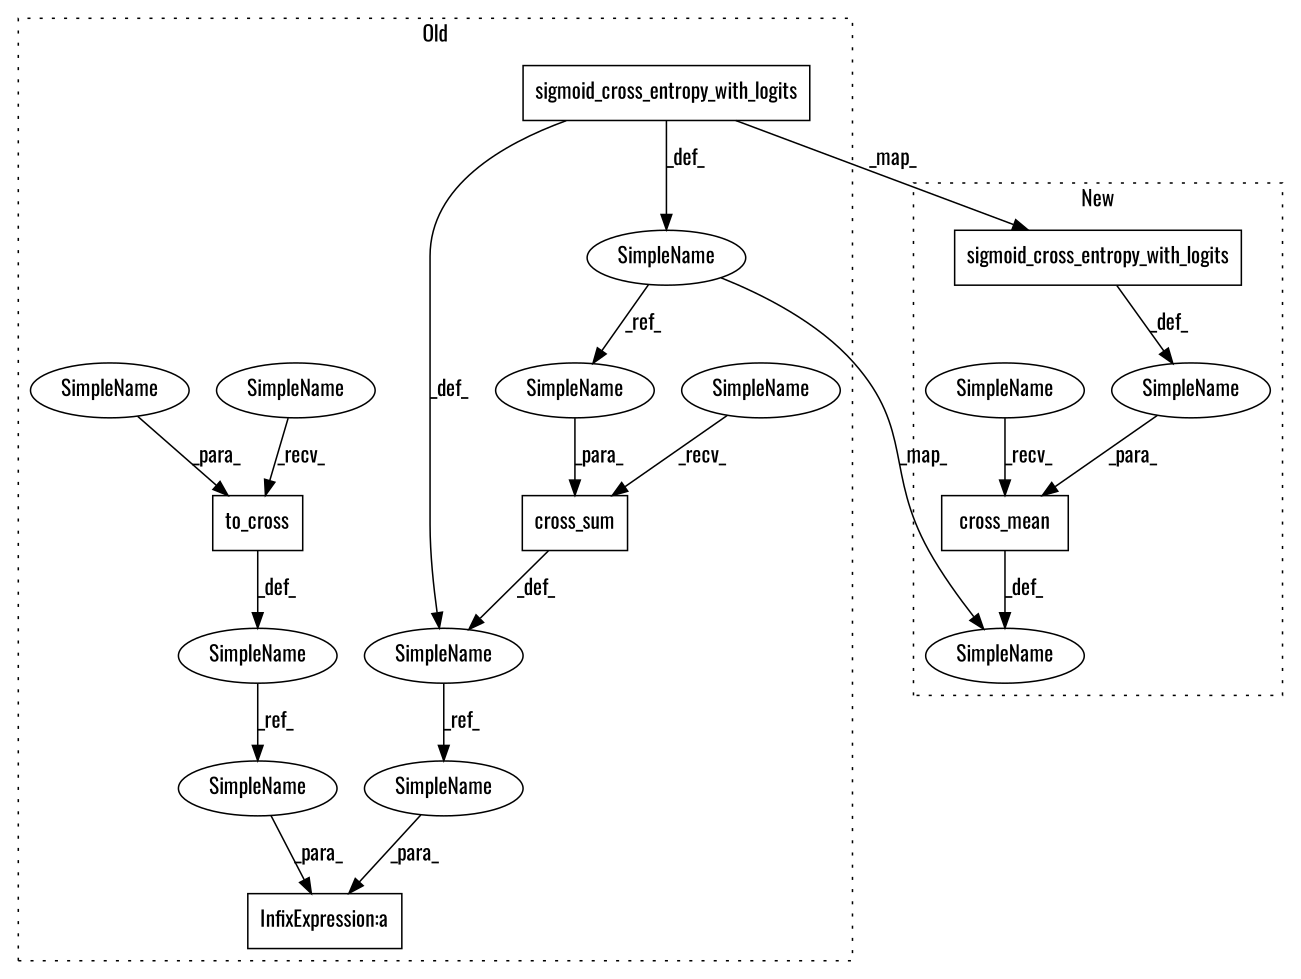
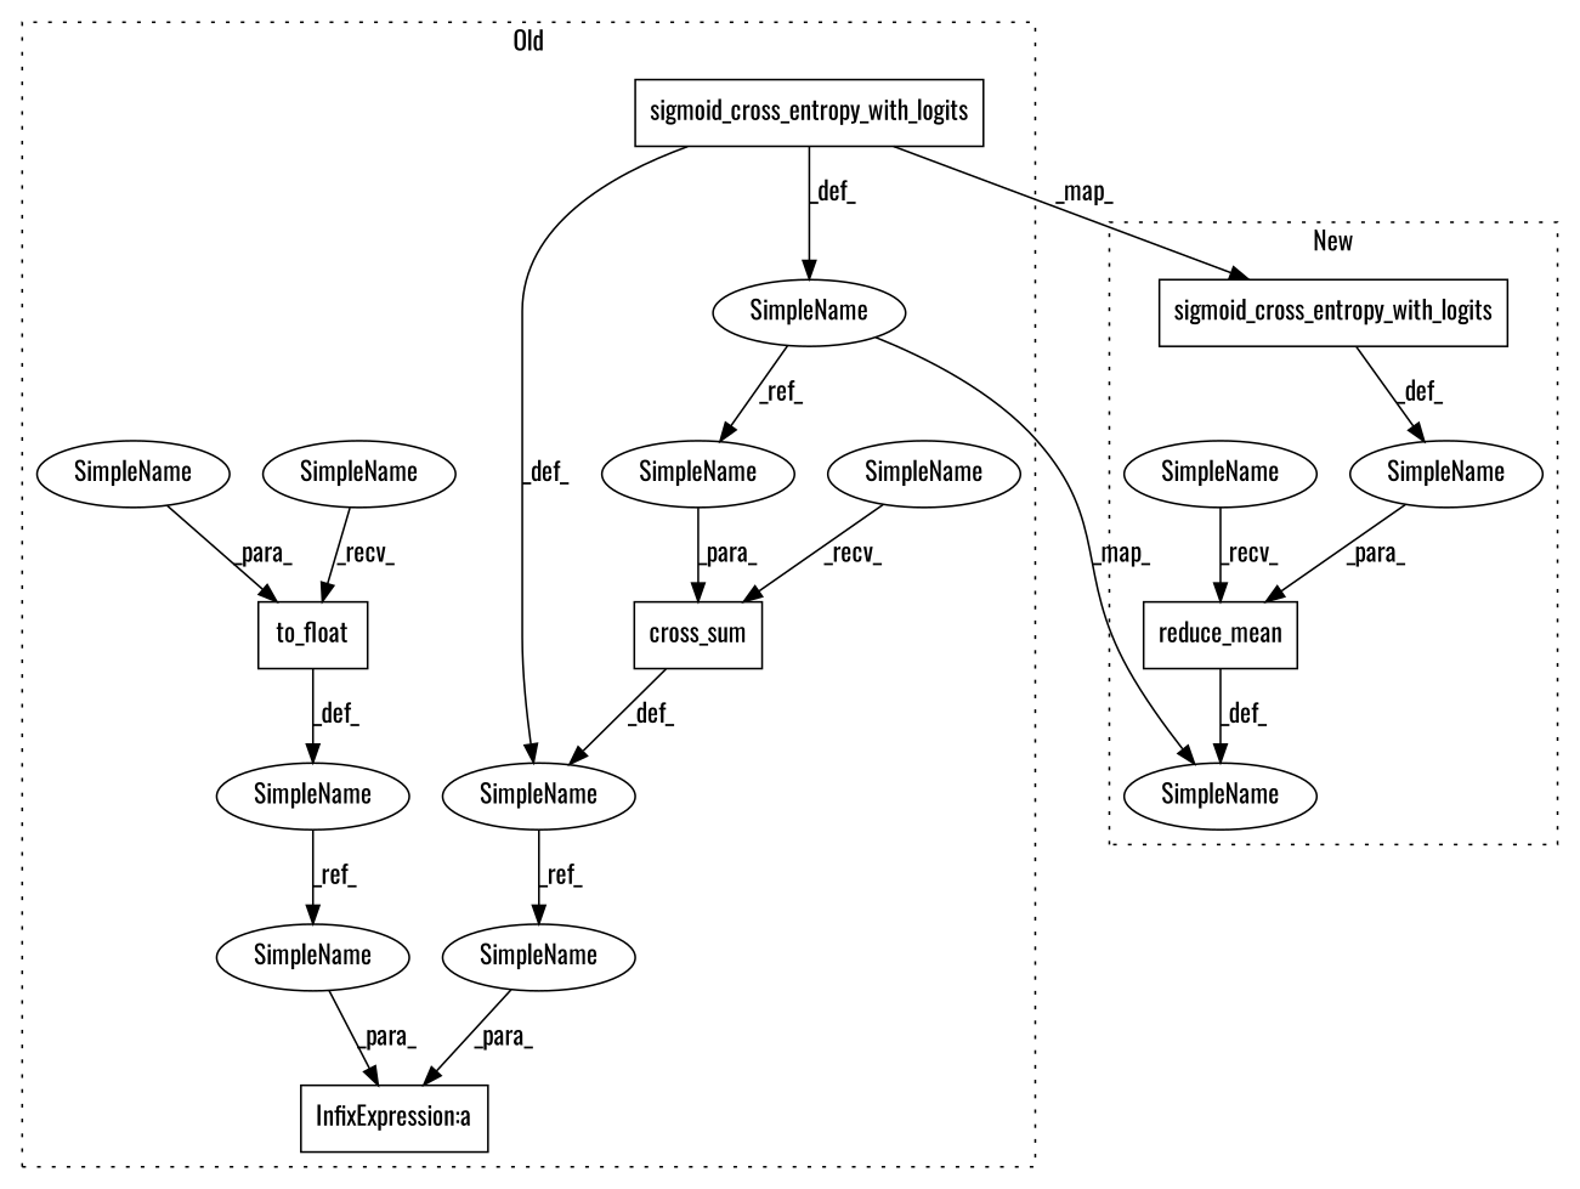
  digraph {
    fontname=Oswald
    node [a=42 fontname=Oswald l=13 shape=ellipse]
    edge [fontname=Oswald]
    n1 [a=32 l="34,1" label=sigmoid_cross_entropy_with_logits s="507,586" shape=box]
    n2 [a=32 l="11,1" label=cross_sum s="669,689" shape=box]
    n3 [l=9 label=SimpleName s=483]
    n4 [label=SimpleName s=643]
    n5 [a=27 l=3 label="InfixExpression:a" s=1055 shape=box]
    n6 [label=SimpleName s=940]
-   n7 [a=32 l="9,1" label=to_cross s="1001,1023" shape=box]
+   n7 [a=32 l="9,1" label=to_float s="1001,1023" shape=box]
    n8 [l=10 label=SimpleName s=990]
    n9 [l=10 label=SimpleName s=658]
    n10 [label=SimpleName s=1010]
    n11 [label=SimpleName s=1058]
    n12 [label=SimpleName s=1042]
    n13 [l=9 label=SimpleName s=680]
    n14 [a=32 l="34,1" label=sigmoid_cross_entropy_with_logits s="405,484" shape=box]
    n15 [l=9 label=SimpleName s=358]
    n16 [label=SimpleName l=""]
-   n17 [a=32 l="12,1" label=cross_mean s="379,485" shape=box]
+   n17 [a=32 l="12,1" label=reduce_mean s="379,485" shape=box]
    n18 [l=10 label=SimpleName s=368]
    subgraph cluster_1 {
      label=Old
      style=dotted
      n1
      n2
      n3
      n4
      n5
      n6
      n7
      n8
      n9
      n10
      n11
      n12
      n13
    }
    subgraph cluster_2 {
      label=New
      style=dotted
      n14
      n15
      n16
      n17
      n18
    }
    n1 -> n3 [label=_def_]
    n1 -> n4 [label=_def_]
    n1 -> n14 [label=_map_]
    n2 -> n4 [label=_def_]
    n3 -> n13 [label=_ref_]
    n3 -> n15 [label=_map_]
    n4 -> n12 [label=_ref_]
    n6 -> n11 [label=_ref_]
    n7 -> n6 [label=_def_]
    n8 -> n7 [label=_recv_]
    n9 -> n2 [label=_recv_]
    n10 -> n7 [label=_para_]
    n11 -> n5 [label=_para_]
    n12 -> n5 [label=_para_]
    n13 -> n2 [label=_para_]
    n14 -> n16 [label=_def_]
    n16 -> n17 [label=_para_]
    n17 -> n15 [label=_def_]
    n18 -> n17 [label=_recv_]
  }
